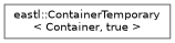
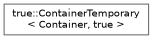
  digraph {
    rankdir=LR
-   n1 [color=grey40 fillcolor=white fontname=Helvetica fontsize=10 height=0.2 label="eastl::ContainerTemporary\l\< Container, true \>" shape=box style=filled width=0.4]
+   n1 [color=grey40 fillcolor=white fontname=Helvetica fontsize=10 height=0.2 label="true::ContainerTemporary\l\< Container, true \>" shape=box style=filled width=0.4]
  }
